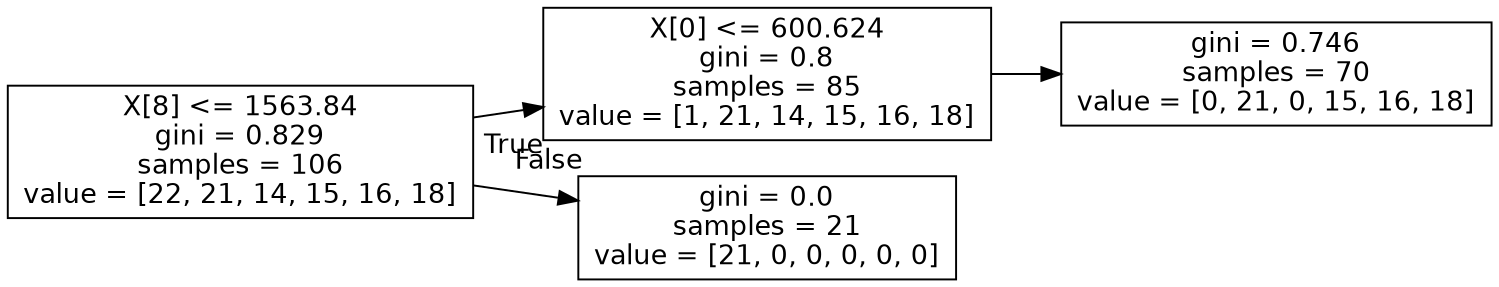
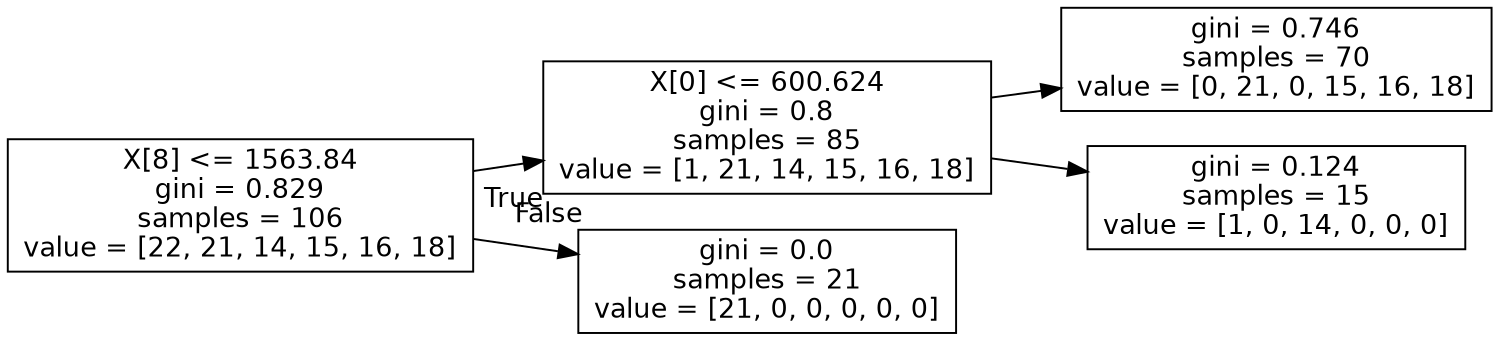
  digraph {
    rankdir=LR
    fontname="DejaVu Sans"
    node [shape=box fontname="DejaVu Sans"]
    edge [fontname="DejaVu Sans"]
    n1 [label="X[8] <= 1563.84\ngini = 0.829\nsamples = 106\nvalue = [22, 21, 14, 15, 16, 18]"]
    n2 [label="X[0] <= 600.624\ngini = 0.8\nsamples = 85\nvalue = [1, 21, 14, 15, 16, 18]"]
    n3 [label="gini = 0.0\nsamples = 21\nvalue = [21, 0, 0, 0, 0, 0]"]
    n4 [label="gini = 0.746\nsamples = 70\nvalue = [0, 21, 0, 15, 16, 18]"]
+   n5 [label="gini = 0.124\nsamples = 15\nvalue = [1, 0, 14, 0, 0, 0]"]
    n1 -> n2 [headlabel=True labelangle=45 labeldistance=2.5]
    n1 -> n3 [headlabel=False labelangle=-45 labeldistance=2.5]
    n2 -> n4
+   n2 -> n5
  }
